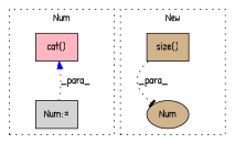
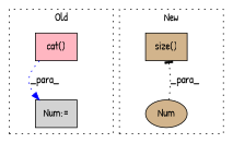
  digraph {
    fontname="Patrick Hand"
    node [a=75 fillcolor=tan fontname="Patrick Hand" shape=box style=filled]
    edge [fontname="Patrick Hand" style=dotted]
    n1 [fillcolor=lightpink l="10,10" label="cat()" s="7557,7569"]
    n2 [a=68 fillcolor=lightgrey l=3 label="Num:=" s=7554]
    n3 [l="7,1" label="size()" s="8898,8906"]
    n4 [a=76 l=1 label=Num s=8905 shape=ellipse]
    subgraph cluster_1 {
-     label=Num
+     label=Old
      style=dotted
      n1
      n2
    }
    subgraph cluster_2 {
      label=New
      style=dotted
      n3
      n4
    }
-   n2 -> n1 [arrowhead=normal color=blue label=_para_]
-   n3 -> n4 [arrowhead=tee color=black label=_para_]
+   n1 -> n2 [arrowhead=normal color=blue label=_para_]
+   n4 -> n3 [arrowhead=tee color=black label=_para_]
  }
